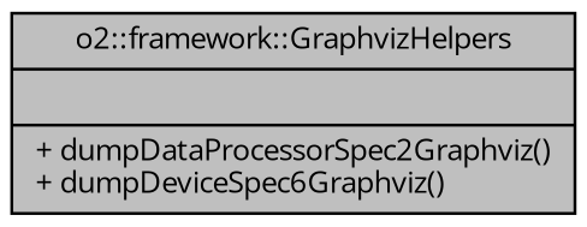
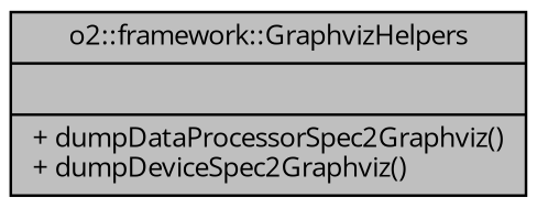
  digraph {
    fontname="Open Sans"
-   n1 [color=black fillcolor=grey75 fontcolor=black fontname="Open Sans" fontsize=10 height=0.2 label="{o2::framework::GraphvizHelpers\n||+ dumpDataProcessorSpec2Graphviz()\l+ dumpDeviceSpec6Graphviz()\l}" shape=record style=filled width=0.4]
+   n1 [color=black fillcolor=grey75 fontcolor=black fontname="Open Sans" fontsize=10 height=0.2 label="{o2::framework::GraphvizHelpers\n||+ dumpDataProcessorSpec2Graphviz()\l+ dumpDeviceSpec2Graphviz()\l}" shape=record style=filled width=0.4]
  }
